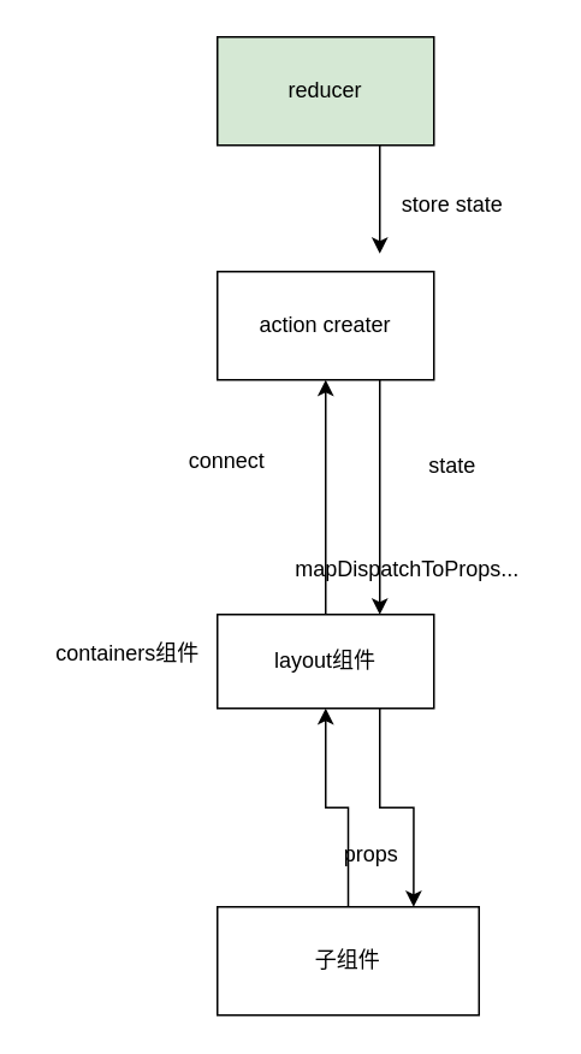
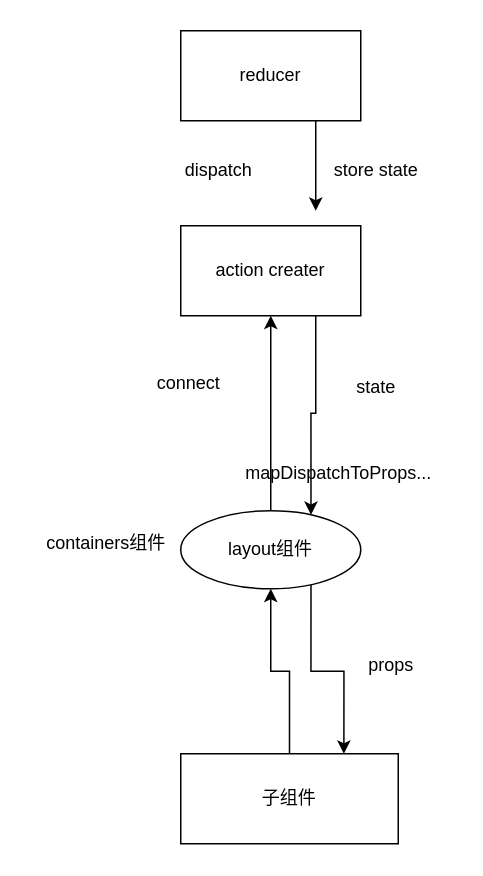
  <mxCell id="0" />
  <mxCell id="1" parent="0" />
  <mxCell id="2" style="edgeStyle=orthogonalEdgeStyle;rounded=0;orthogonalLoop=1;jettySize=auto;html=1;exitX=0.5;exitY=0;exitDx=0;exitDy=0;entryX=0.5;entryY=1;entryDx=0;entryDy=0;" edge="1" parent="1" source="4" target="10"><mxGeometry relative="1" as="geometry" /></mxCell>
  <mxCell id="3" style="edgeStyle=orthogonalEdgeStyle;rounded=0;orthogonalLoop=1;jettySize=auto;html=1;exitX=0.75;exitY=1;exitDx=0;exitDy=0;entryX=0.75;entryY=0;entryDx=0;entryDy=0;" edge="1" parent="1" source="4" target="6"><mxGeometry relative="1" as="geometry" /></mxCell>
- <mxCell id="4" value="layout组件" style="rounded=0;whiteSpace=wrap;html=1;" vertex="1" parent="1"><mxGeometry x="120" y="340" width="120" height="52" as="geometry" /></mxCell>
+ <mxCell id="4" value="layout组件" style="ellipse;whiteSpace=wrap;html=1;" vertex="1" parent="1"><mxGeometry x="120" y="340" width="120" height="52" as="geometry" /></mxCell>
  <mxCell id="5" style="edgeStyle=orthogonalEdgeStyle;rounded=0;orthogonalLoop=1;jettySize=auto;html=1;exitX=0.5;exitY=0;exitDx=0;exitDy=0;entryX=0.5;entryY=1;entryDx=0;entryDy=0;" edge="1" parent="1" source="6" target="4"><mxGeometry relative="1" as="geometry" /></mxCell>
  <mxCell id="6" value="子组件" style="rounded=0;whiteSpace=wrap;html=1;" vertex="1" parent="1"><mxGeometry x="120" y="502" width="145" height="60" as="geometry" /></mxCell>
  <mxCell id="7" value="mapDispatchToProps..." style="text;html=1;align=center;verticalAlign=middle;resizable=0;points=[];autosize=1;strokeColor=none;fillColor=none;" vertex="1" parent="1"><mxGeometry x="150" y="300" width="150" height="30" as="geometry" /></mxCell>
  <mxCell id="8" value="containers组件" style="text;html=1;align=center;verticalAlign=middle;resizable=0;points=[];autosize=1;strokeColor=none;fillColor=none;" vertex="1" parent="1"><mxGeometry x="20" y="347" width="100" height="30" as="geometry" /></mxCell>
  <mxCell id="9" style="edgeStyle=orthogonalEdgeStyle;rounded=0;orthogonalLoop=1;jettySize=auto;html=1;exitX=0.75;exitY=1;exitDx=0;exitDy=0;entryX=0.75;entryY=0;entryDx=0;entryDy=0;" edge="1" parent="1" source="10" target="4"><mxGeometry relative="1" as="geometry" /></mxCell>
  <mxCell id="10" value="action creater" style="rounded=0;whiteSpace=wrap;html=1;" vertex="1" parent="1"><mxGeometry x="120" y="150" width="120" height="60" as="geometry" /></mxCell>
  <mxCell id="11" value="connect" style="text;html=1;align=center;verticalAlign=middle;resizable=0;points=[];autosize=1;strokeColor=none;fillColor=none;" vertex="1" parent="1"><mxGeometry x="90" y="240" width="70" height="30" as="geometry" /></mxCell>
  <mxCell id="12" style="edgeStyle=orthogonalEdgeStyle;rounded=0;orthogonalLoop=1;jettySize=auto;html=1;exitX=0.75;exitY=1;exitDx=0;exitDy=0;" edge="1" parent="1" source="13"><mxGeometry relative="1" as="geometry"><mxPoint x="210" y="140" as="targetPoint" /></mxGeometry></mxCell>
- <mxCell id="13" value="reducer" style="rounded=0;whiteSpace=wrap;html=1;fillColor=#d5e8d4;" vertex="1" parent="1"><mxGeometry x="120" y="20" width="120" height="60" as="geometry" /></mxCell>
+ <mxCell id="13" value="reducer" style="rounded=0;whiteSpace=wrap;html=1;" vertex="1" parent="1"><mxGeometry x="120" y="20" width="120" height="60" as="geometry" /></mxCell>
+ <mxCell id="14" value="dispatch" style="text;html=1;align=center;verticalAlign=middle;resizable=0;points=[];autosize=1;strokeColor=none;fillColor=none;" vertex="1" parent="1"><mxGeometry x="110" y="98" width="70" height="30" as="geometry" /></mxCell>
  <mxCell id="15" value="store state" style="text;html=1;align=center;verticalAlign=middle;resizable=0;points=[];autosize=1;strokeColor=none;fillColor=none;" vertex="1" parent="1"><mxGeometry x="210" y="98" width="80" height="30" as="geometry" /></mxCell>
  <mxCell id="16" value="state" style="text;html=1;align=center;verticalAlign=middle;resizable=0;points=[];autosize=1;strokeColor=none;fillColor=none;" vertex="1" parent="1"><mxGeometry x="225" y="243" width="50" height="30" as="geometry" /></mxCell>
- <mxCell id="17" value="props" style="text;html=1;align=center;verticalAlign=middle;resizable=0;points=[];autosize=1;strokeColor=none;fillColor=none;" vertex="1" parent="1"><mxGeometry x="180" y="458" width="50" height="30" as="geometry" /></mxCell>
+ <mxCell id="17" value="props" style="text;html=1;align=center;verticalAlign=middle;resizable=0;points=[];autosize=1;strokeColor=none;fillColor=none;" vertex="1" parent="1"><mxGeometry x="235" y="428" width="50" height="30" as="geometry" /></mxCell>
